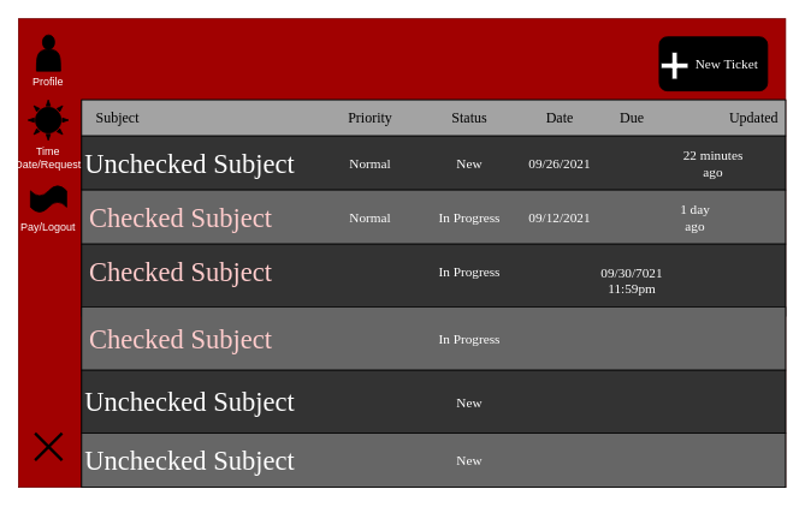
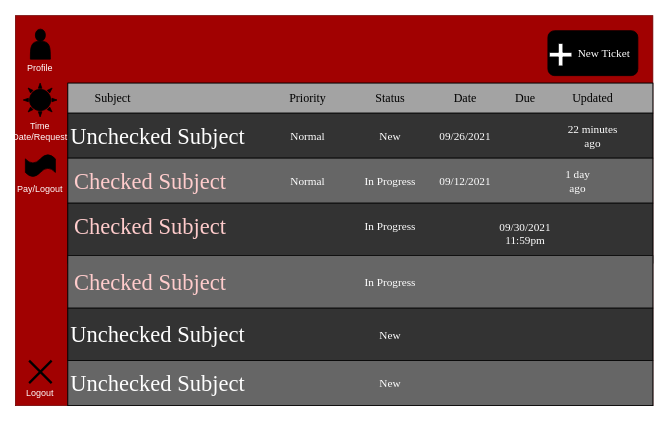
  <mxCell id="0" />
  <mxCell id="1" parent="0" />
  <mxCell id="2" value="" style="rounded=0;whiteSpace=wrap;html=1;fillColor=#A10101;strokeColor=#6F0000;fontColor=#ffffff;" parent="1" vertex="1"><mxGeometry width="850" height="520" as="geometry" x="20" y="20" /></mxCell>
  <mxCell id="3" value="" style="rounded=0;whiteSpace=wrap;html=1;fillColor=#000000;" parent="1" vertex="1"><mxGeometry x="90" y="110" width="780" height="430" as="geometry" /></mxCell>
  <mxCell id="4" value="" style="rounded=0;whiteSpace=wrap;html=1;fontColor=#FFFFFF;fillColor=#A3A3A3;" parent="1" vertex="1"><mxGeometry x="90" y="110" width="780" height="40" as="geometry" /></mxCell>
- <mxCell id="5" value="Subject" style="text;html=1;strokeColor=none;fillColor=none;align=center;verticalAlign=middle;whiteSpace=wrap;rounded=0;fontFamily=Times New Roman;fontColor=#000000;fontSize=16;" parent="1" vertex="1"><mxGeometry x="110" y="120" width="40" height="20" as="geometry" /></mxCell>
+ <mxCell id="5" value="Subject" style="text;html=1;strokeColor=none;fillColor=none;align=center;verticalAlign=middle;whiteSpace=wrap;rounded=0;fontFamily=Times New Roman;fontColor=#000000;fontSize=16;" parent="1" vertex="1"><mxGeometry x="130" y="120" width="40" height="20" as="geometry" /></mxCell>
  <mxCell id="6" value="Priority" style="text;html=1;strokeColor=none;fillColor=none;align=center;verticalAlign=middle;whiteSpace=wrap;rounded=0;fontFamily=Times New Roman;fontSize=16;fontColor=#000000;" parent="1" vertex="1"><mxGeometry x="390" y="120" width="40" height="20" as="geometry" /></mxCell>
  <mxCell id="7" value="Status" style="text;html=1;strokeColor=none;fillColor=none;align=center;verticalAlign=middle;whiteSpace=wrap;rounded=0;fontFamily=Times New Roman;fontSize=16;fontColor=#000000;" parent="1" vertex="1"><mxGeometry x="500" y="120" width="40" height="20" as="geometry" /></mxCell>
  <mxCell id="8" value="Date" style="text;html=1;strokeColor=none;fillColor=none;align=center;verticalAlign=middle;whiteSpace=wrap;rounded=0;fontFamily=Times New Roman;fontSize=16;fontColor=#000000;" parent="1" vertex="1"><mxGeometry x="600" y="120" width="40" height="20" as="geometry" /></mxCell>
  <mxCell id="9" value="Due" style="text;html=1;strokeColor=none;fillColor=none;align=center;verticalAlign=middle;whiteSpace=wrap;rounded=0;fontFamily=Times New Roman;fontSize=16;fontColor=#000000;" parent="1" vertex="1"><mxGeometry x="680" y="120" width="40" height="20" as="geometry" /></mxCell>
- <mxCell id="10" value="Updated" style="text;html=1;strokeColor=none;fillColor=none;align=center;verticalAlign=middle;whiteSpace=wrap;rounded=0;fontFamily=Times New Roman;fontSize=16;fontColor=#000000;" parent="1" vertex="1"><mxGeometry x="815" y="120" width="40" height="20" as="geometry" /></mxCell>
+ <mxCell id="10" value="Updated" style="text;html=1;strokeColor=none;fillColor=none;align=center;verticalAlign=middle;whiteSpace=wrap;rounded=0;fontFamily=Times New Roman;fontSize=16;fontColor=#000000;" parent="1" vertex="1"><mxGeometry x="770" y="120" width="40" height="20" as="geometry" /></mxCell>
  <mxCell id="11" value="" style="rounded=0;whiteSpace=wrap;html=1;fontFamily=Times New Roman;fontSize=30;fontColor=#FFFFFF;fillColor=#333333;" parent="1" vertex="1"><mxGeometry x="90" y="150" width="780" height="60" as="geometry" /></mxCell>
  <mxCell id="12" value="Unchecked Subject" style="text;html=1;strokeColor=none;fillColor=none;align=center;verticalAlign=middle;whiteSpace=wrap;rounded=0;fontFamily=Times New Roman;fontSize=30;fontColor=#FFFFFF;" parent="1" vertex="1"><mxGeometry x="80" y="170" width="260" height="20" as="geometry" /></mxCell>
  <mxCell id="13" value="Normal" style="text;html=1;strokeColor=none;fillColor=none;align=center;verticalAlign=middle;whiteSpace=wrap;rounded=0;fontFamily=Times New Roman;fontSize=15;fontColor=#FFFFFF;" parent="1" vertex="1"><mxGeometry x="390" y="170" width="40" height="20" as="geometry" /></mxCell>
  <mxCell id="14" value="New" style="text;html=1;strokeColor=none;fillColor=none;align=center;verticalAlign=middle;whiteSpace=wrap;rounded=0;fontFamily=Times New Roman;fontSize=15;fontColor=#FFFFFF;" parent="1" vertex="1"><mxGeometry x="500" y="170" width="40" height="20" as="geometry" /></mxCell>
  <mxCell id="15" value="09/26/2021" style="text;html=1;strokeColor=none;fillColor=none;align=center;verticalAlign=middle;whiteSpace=wrap;rounded=0;fontFamily=Times New Roman;fontSize=15;fontColor=#FFFFFF;" parent="1" vertex="1"><mxGeometry x="600" y="170" width="40" height="20" as="geometry" /></mxCell>
  <mxCell id="16" value="22 minutes ago" style="text;html=1;strokeColor=none;fillColor=none;align=center;verticalAlign=middle;whiteSpace=wrap;rounded=0;fontFamily=Times New Roman;fontSize=15;fontColor=#FFFFFF;" parent="1" vertex="1"><mxGeometry x="755" y="170" width="70" height="20" as="geometry" /></mxCell>
  <mxCell id="17" value="" style="rounded=0;whiteSpace=wrap;html=1;fontFamily=Times New Roman;fontSize=30;fontColor=#FFFFFF;fillColor=#666666;" parent="1" vertex="1"><mxGeometry x="90" y="210" width="780" height="60" as="geometry" /></mxCell>
  <mxCell id="18" value="Checked Subject" style="text;html=1;strokeColor=none;fillColor=none;align=center;verticalAlign=middle;whiteSpace=wrap;rounded=0;fontFamily=Times New Roman;fontSize=30;fontColor=#FFCCCC;" parent="1" vertex="1"><mxGeometry x="80" y="230" width="240" height="20" as="geometry" /></mxCell>
  <mxCell id="19" value="Normal" style="text;html=1;strokeColor=none;fillColor=none;align=center;verticalAlign=middle;whiteSpace=wrap;rounded=0;fontFamily=Times New Roman;fontSize=15;fontColor=#FFFFFF;" parent="1" vertex="1"><mxGeometry x="390" y="230" width="40" height="20" as="geometry" /></mxCell>
  <mxCell id="20" value="In Progress" style="text;html=1;strokeColor=none;fillColor=none;align=center;verticalAlign=middle;whiteSpace=wrap;rounded=0;fontFamily=Times New Roman;fontSize=15;fontColor=#FFFFFF;" parent="1" vertex="1"><mxGeometry x="485" y="230" width="70" height="20" as="geometry" /></mxCell>
  <mxCell id="21" value="09/12/2021" style="text;html=1;strokeColor=none;fillColor=none;align=center;verticalAlign=middle;whiteSpace=wrap;rounded=0;fontFamily=Times New Roman;fontSize=15;fontColor=#FFFFFF;" parent="1" vertex="1"><mxGeometry x="600" y="230" width="40" height="20" as="geometry" /></mxCell>
  <mxCell id="22" value="1 day ago" style="text;html=1;strokeColor=none;fillColor=none;align=center;verticalAlign=middle;whiteSpace=wrap;rounded=0;fontFamily=Times New Roman;fontSize=15;fontColor=#FFFFFF;" parent="1" vertex="1"><mxGeometry x="750" y="230" width="40" height="20" as="geometry" /></mxCell>
  <mxCell id="23" value="" style="rounded=0;whiteSpace=wrap;html=1;fontFamily=Times New Roman;fontSize=30;fontColor=#FFFFFF;fillColor=#333333;" parent="1" vertex="1"><mxGeometry x="90" y="270" width="780" height="80" as="geometry" /></mxCell>
  <mxCell id="24" value="" style="rounded=0;whiteSpace=wrap;html=1;fontFamily=Times New Roman;fontSize=30;fontColor=#FFFFFF;fillColor=#666666;" parent="1" vertex="1"><mxGeometry x="90" y="340" width="780" height="70" as="geometry" /></mxCell>
  <mxCell id="25" value="" style="rounded=0;whiteSpace=wrap;html=1;fontFamily=Times New Roman;fontSize=30;fontColor=#FFFFFF;fillColor=#333333;" parent="1" vertex="1"><mxGeometry x="90" y="410" width="780" height="70" as="geometry" /></mxCell>
  <mxCell id="26" value="" style="rounded=0;whiteSpace=wrap;html=1;fontFamily=Times New Roman;fontSize=30;fontColor=#FFFFFF;fillColor=#666666;" parent="1" vertex="1"><mxGeometry x="90" y="480" width="780" height="60" as="geometry" /></mxCell>
  <mxCell id="27" value="Checked Subject" style="text;html=1;strokeColor=none;fillColor=none;align=center;verticalAlign=middle;whiteSpace=wrap;rounded=0;fontFamily=Times New Roman;fontSize=30;fontColor=#FFCCCC;" parent="1" vertex="1"><mxGeometry x="80" y="290" width="240" height="20" as="geometry" /></mxCell>
  <mxCell id="28" value="Checked Subject" style="text;html=1;strokeColor=none;fillColor=none;align=center;verticalAlign=middle;whiteSpace=wrap;rounded=0;fontFamily=Times New Roman;fontSize=30;fontColor=#FFCCCC;" parent="1" vertex="1"><mxGeometry x="80" y="365" width="240" height="20" as="geometry" /></mxCell>
  <mxCell id="29" value="Unchecked Subject" style="text;html=1;strokeColor=none;fillColor=none;align=center;verticalAlign=middle;whiteSpace=wrap;rounded=0;fontFamily=Times New Roman;fontSize=30;fontColor=#FFFFFF;" parent="1" vertex="1"><mxGeometry x="80" y="435" width="260" height="20" as="geometry" /></mxCell>
  <mxCell id="30" value="Unchecked Subject" style="text;html=1;strokeColor=none;fillColor=none;align=center;verticalAlign=middle;whiteSpace=wrap;rounded=0;fontFamily=Times New Roman;fontSize=30;fontColor=#FFFFFF;" parent="1" vertex="1"><mxGeometry x="80" y="500" width="260" height="20" as="geometry" /></mxCell>
  <mxCell id="31" value="In Progress" style="text;html=1;strokeColor=none;fillColor=none;align=center;verticalAlign=middle;whiteSpace=wrap;rounded=0;fontFamily=Times New Roman;fontSize=15;fontColor=#FFFFFF;" parent="1" vertex="1"><mxGeometry x="485" y="290" width="70" height="20" as="geometry" /></mxCell>
  <mxCell id="32" value="In Progress" style="text;html=1;strokeColor=none;fillColor=none;align=center;verticalAlign=middle;whiteSpace=wrap;rounded=0;fontFamily=Times New Roman;fontSize=15;fontColor=#FFFFFF;" parent="1" vertex="1"><mxGeometry x="485" y="365" width="70" height="20" as="geometry" /></mxCell>
  <mxCell id="33" value="New" style="text;html=1;strokeColor=none;fillColor=none;align=center;verticalAlign=middle;whiteSpace=wrap;rounded=0;fontFamily=Times New Roman;fontSize=15;fontColor=#FFFFFF;" parent="1" vertex="1"><mxGeometry x="500" y="435" width="40" height="20" as="geometry" /></mxCell>
  <mxCell id="34" value="New" style="text;html=1;strokeColor=none;fillColor=none;align=center;verticalAlign=middle;whiteSpace=wrap;rounded=0;fontFamily=Times New Roman;fontSize=15;fontColor=#FFFFFF;" parent="1" vertex="1"><mxGeometry x="500" y="500" width="40" height="20" as="geometry" /></mxCell>
- <mxCell id="35" value="09/30/7021&lt;br&gt;11:59pm" style="text;html=1;strokeColor=none;fillColor=none;align=center;verticalAlign=middle;whiteSpace=wrap;rounded=0;fontFamily=Times New Roman;fontSize=15;fontColor=#FFFFFF;" parent="1" vertex="1"><mxGeometry x="680" y="300" width="40" height="20" as="geometry" /></mxCell>
+ <mxCell id="35" value="09/30/2021&lt;br&gt;11:59pm" style="text;html=1;strokeColor=none;fillColor=none;align=center;verticalAlign=middle;whiteSpace=wrap;rounded=0;fontFamily=Times New Roman;fontSize=15;fontColor=#FFFFFF;" parent="1" vertex="1"><mxGeometry x="680" y="300" width="40" height="20" as="geometry" /></mxCell>
  <mxCell id="36" value="" style="rounded=1;whiteSpace=wrap;html=1;fontFamily=Times New Roman;fontSize=15;fontColor=#FFFFFF;fillColor=#000000;" parent="1" vertex="1"><mxGeometry x="730" y="40" width="120" height="60" as="geometry" /></mxCell>
  <mxCell id="37" value="New Ticket" style="text;html=1;strokeColor=none;fillColor=none;align=center;verticalAlign=middle;whiteSpace=wrap;rounded=0;fontFamily=Times New Roman;fontSize=15;fontColor=#FFFFFF;" parent="1" vertex="1"><mxGeometry x="760" y="60" width="90" height="20" as="geometry" /></mxCell>
  <mxCell id="38" value="" style="shape=cross;whiteSpace=wrap;html=1;fontFamily=Times New Roman;fontSize=15;" parent="1" vertex="1"><mxGeometry x="732" y="57" width="30" height="30" as="geometry" /></mxCell>
  <mxCell id="39" value="" style="shape=actor;whiteSpace=wrap;html=1;fillColor=#000000;" vertex="1" parent="1"><mxGeometry x="40" y="38" width="26.67" height="40" as="geometry" /></mxCell>
  <mxCell id="40" value="Profile" style="text;html=1;strokeColor=none;fillColor=none;align=center;verticalAlign=middle;whiteSpace=wrap;rounded=0;fontColor=#FFFFFF;" vertex="1" parent="1"><mxGeometry x="33.34" y="80" width="40" height="20" as="geometry" /></mxCell>
  <mxCell id="41" value="" style="shape=umlDestroy;whiteSpace=wrap;html=1;strokeWidth=3;fontColor=#FFFFFF;fillColor=#000000;" vertex="1" parent="1"><mxGeometry x="38.34" y="480" width="30" height="30" as="geometry" /></mxCell>
+ <mxCell id="42" value="Logout" style="text;html=1;strokeColor=none;fillColor=none;align=center;verticalAlign=middle;whiteSpace=wrap;rounded=0;fontColor=#FFFFFF;" vertex="1" parent="1"><mxGeometry x="33" y="513" width="40" height="20" as="geometry" /></mxCell>
  <mxCell id="43" value="" style="verticalLabelPosition=bottom;verticalAlign=top;html=1;shape=mxgraph.basic.sun;fontColor=#FFFFFF;fillColor=#000000;" vertex="1" parent="1"><mxGeometry x="30.5" y="110" width="45" height="45" as="geometry" /></mxCell>
  <mxCell id="44" value="Time Date/Request" style="text;html=1;strokeColor=none;fillColor=none;align=center;verticalAlign=middle;whiteSpace=wrap;rounded=0;fontColor=#FFFFFF;" vertex="1" parent="1"><mxGeometry x="33" y="154" width="40" height="40" as="geometry" /></mxCell>
  <mxCell id="45" value="" style="shape=tape;whiteSpace=wrap;html=1;fontColor=#FFFFFF;fillColor=#000000;" vertex="1" parent="1"><mxGeometry x="33.34" y="205" width="40" height="30" as="geometry" /></mxCell>
  <mxCell id="46" value="Pay/Logout" style="text;html=1;strokeColor=none;fillColor=none;align=center;verticalAlign=middle;whiteSpace=wrap;rounded=0;fontColor=#FFFFFF;" vertex="1" parent="1"><mxGeometry x="33.34" y="236" width="40" height="30" as="geometry" /></mxCell>
